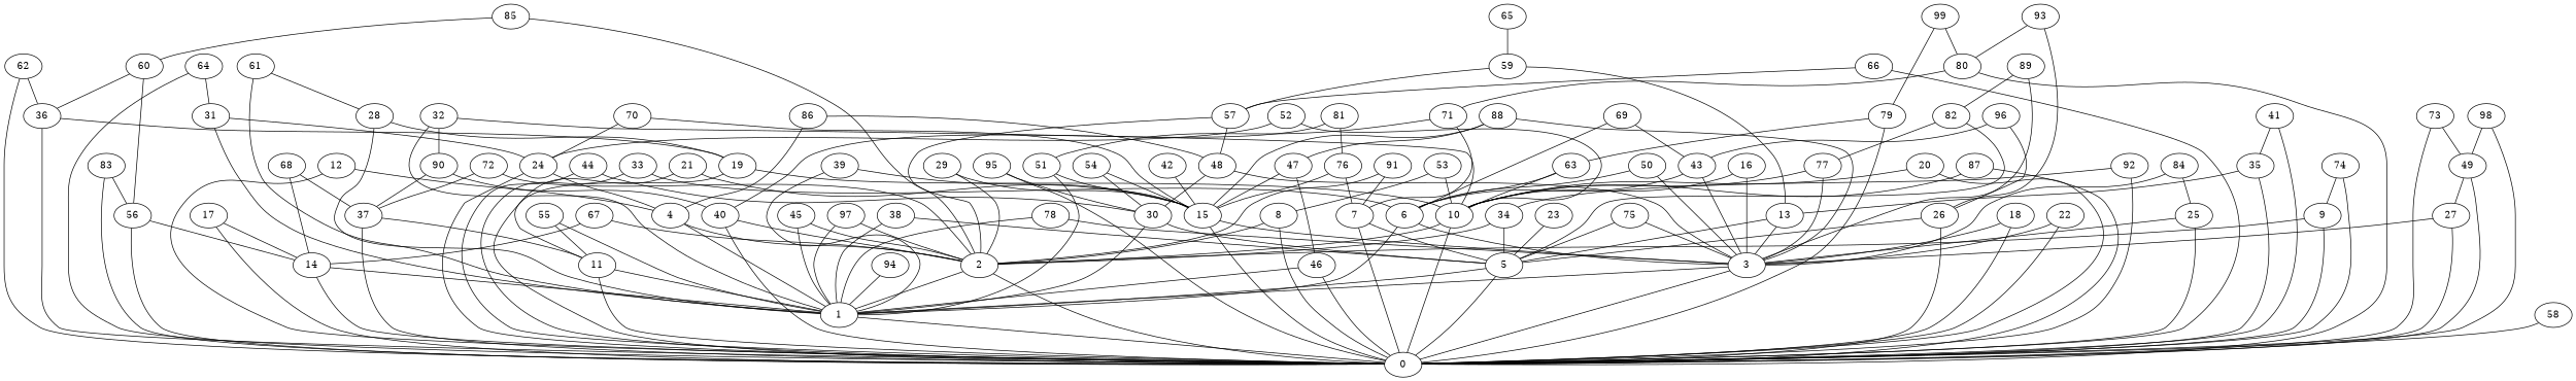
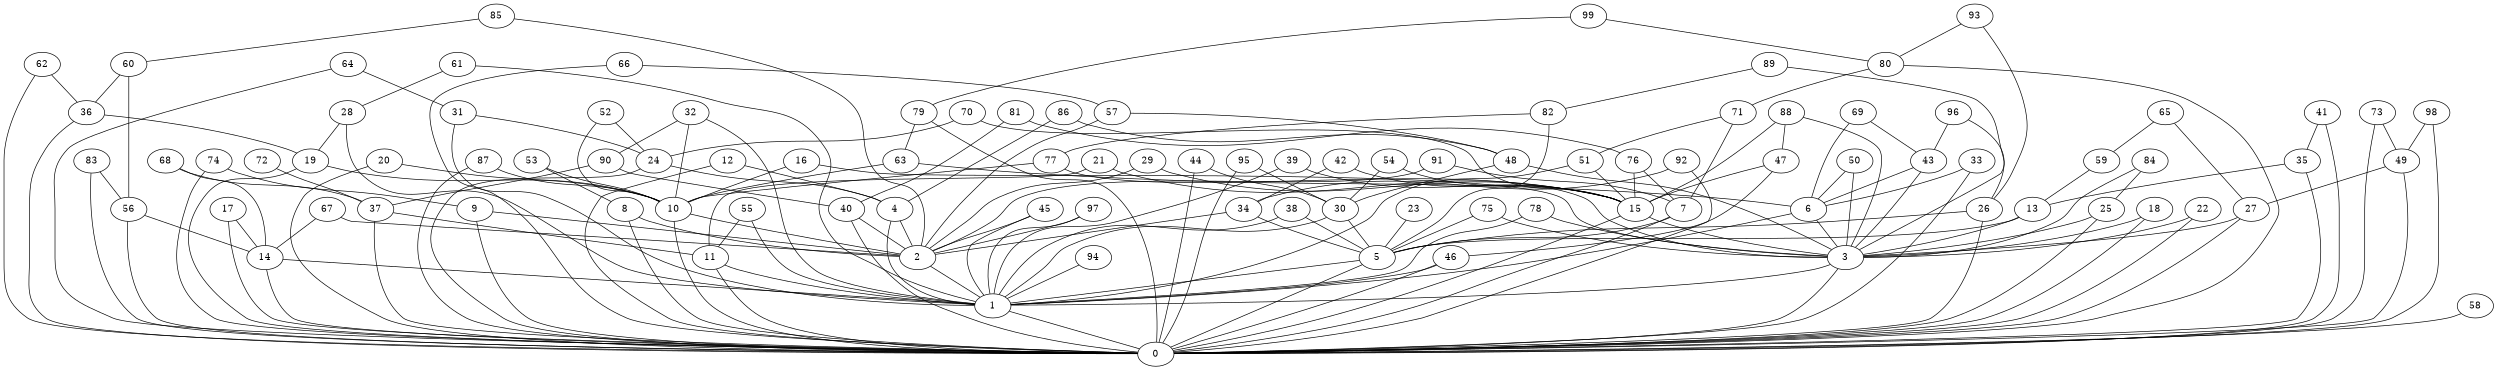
  graph {
    1
    0
    2
    3
    4
    5
    6
    7
    8
    9
    10
    11
    12
    13
    14
    15
    16
    17
    18
    19
    20
    21
    22
    23
    24
    25
    26
    27
    28
    29
    30
    31
    32
    90
    33
    34
    35
    36
    37
    38
    39
    40
    41
    42
    43
    44
    45
    46
    47
    48
    49
    50
    51
    52
    53
    54
    55
    56
    57
    58
    59
    60
    61
    62
    63
    64
    65
    66
    67
    68
    69
    70
    71
    72
    73
    74
    75
    76
    77
    78
    79
    80
    81
    82
    83
    84
    85
    86
    87
    88
    89
    91
    92
    93
    94
    95
    96
    97
    98
    99
    1 -- 0
    2 -- 1
-   2 -- 0
    3 -- 1
    3 -- 0
    4 -- 1
    4 -- 2
    5 -- 1
    5 -- 0
    6 -- 1
    6 -- 3
    7 -- 0
    7 -- 5
    8 -- 0
    8 -- 2
    9 -- 0
    9 -- 2
    10 -- 0
    10 -- 2
    11 -- 1
    11 -- 0
    12 -- 0
    12 -- 4
    13 -- 3
    13 -- 5
    14 -- 1
    14 -- 0
    15 -- 0
    15 -- 3
    16 -- 3
    16 -- 10
    17 -- 0
    17 -- 14
    18 -- 0
    18 -- 3
    19 -- 0
    19 -- 10
    20 -- 0
    20 -- 10
    21 -- 11
    21 -- 15
    22 -- 0
    22 -- 3
    23 -- 5
    24 -- 0
    24 -- 4
    25 -- 0
    25 -- 3
    26 -- 0
    26 -- 5
    27 -- 0
    27 -- 3
    28 -- 1
    28 -- 19
    29 -- 2
    29 -- 15
    30 -- 1
    30 -- 5
    31 -- 1
    31 -- 24
    32 -- 1
    32 -- 10
    32 -- 90
    90 -- 37
    90 -- 40
    33 -- 0
    33 -- 6
    34 -- 2
    34 -- 5
    35 -- 0
    35 -- 13
    36 -- 0
    36 -- 19
    37 -- 0
    37 -- 11
    38 -- 1
    38 -- 5
    39 -- 1
    39 -- 15
    40 -- 0
    40 -- 2
    41 -- 0
    41 -- 35
    42 -- 15
+   42 -- 34
    43 -- 3
    43 -- 6
    44 -- 0
    44 -- 30
    45 -- 1
    45 -- 2
    46 -- 1
    46 -- 0
    47 -- 15
    47 -- 46
    48 -- 3
    48 -- 30
    49 -- 0
    49 -- 27
    50 -- 3
    50 -- 6
    51 -- 1
    51 -- 15
    52 -- 10
    52 -- 24
    53 -- 8
    53 -- 10
    54 -- 15
    54 -- 30
    55 -- 1
    55 -- 11
    56 -- 0
    56 -- 14
    57 -- 2
    57 -- 48
    58 -- 0
    59 -- 13
-   59 -- 57
    60 -- 36
    60 -- 56
    61 -- 1
    61 -- 28
    62 -- 0
    62 -- 36
    63 -- 6
    63 -- 10
    64 -- 0
    64 -- 31
+   65 -- 27
    65 -- 59
    66 -- 0
    66 -- 57
    67 -- 2
    67 -- 14
    68 -- 14
    68 -- 37
    69 -- 6
    69 -- 43
    70 -- 15
    70 -- 24
    71 -- 7
    71 -- 51
-   72 -- 2
    72 -- 37
    73 -- 0
    73 -- 49
    74 -- 0
    74 -- 9
    75 -- 3
    75 -- 5
    76 -- 7
    76 -- 15
    77 -- 3
    77 -- 10
    78 -- 1
    78 -- 3
    79 -- 0
    79 -- 63
    80 -- 0
    80 -- 71
    81 -- 40
    81 -- 76
    82 -- 5
    82 -- 77
    83 -- 0
    83 -- 56
    84 -- 3
    84 -- 25
    85 -- 2
    85 -- 60
    86 -- 4
    86 -- 48
    87 -- 0
    87 -- 10
    88 -- 3
    88 -- 15
    88 -- 47
    89 -- 3
    89 -- 82
    91 -- 2
    91 -- 7
    92 -- 0
    92 -- 34
    93 -- 26
    93 -- 80
    94 -- 1
    95 -- 0
    95 -- 30
    96 -- 26
    96 -- 43
    97 -- 1
    97 -- 2
    98 -- 0
    98 -- 49
    99 -- 79
    99 -- 80
  }
